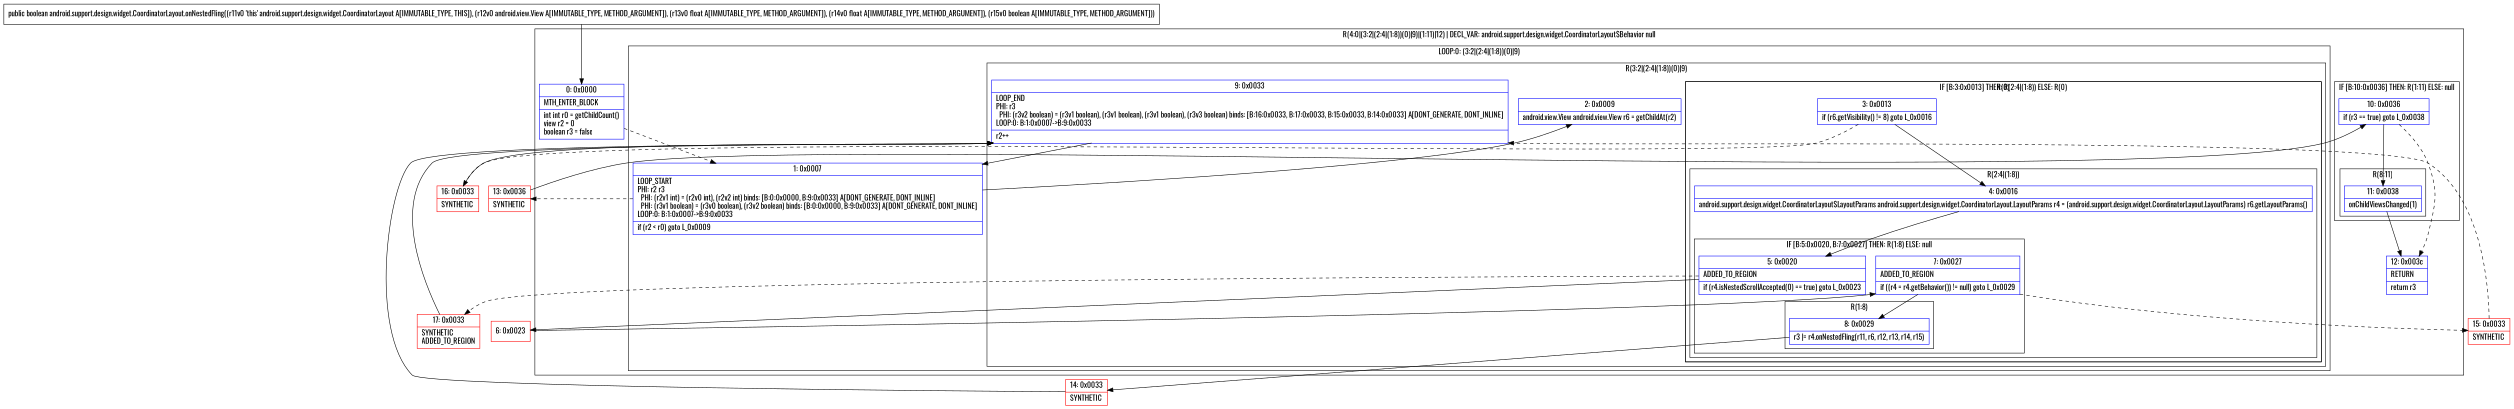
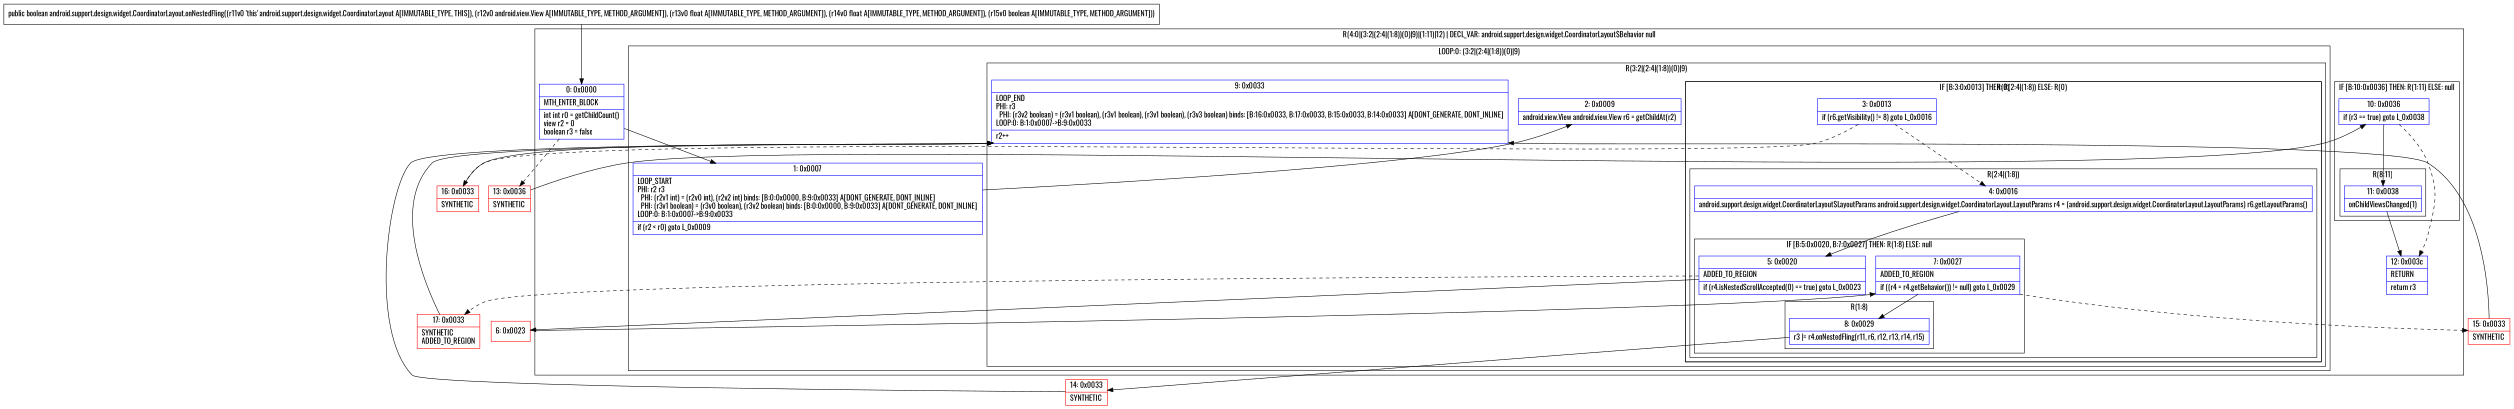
  digraph {
    fontname=Oswald
    node [color=blue fontname=Oswald shape=record]
    edge [fontname=Oswald]
    n1 [label="{8\:\ 0x0029|r3 \|= r4.onNestedFling(r11, r6, r12, r13, r14, r15)\l}"]
    n2 [label="{5\:\ 0x0020|ADDED_TO_REGION\l|if (r4.isNestedScrollAccepted(0) == true) goto L_0x0023\l}"]
    n3 [label="{7\:\ 0x0027|ADDED_TO_REGION\l|if ((r4 = r4.getBehavior()) != null) goto L_0x0029\l}"]
    n4 [label="{4\:\ 0x0016|android.support.design.widget.CoordinatorLayout$LayoutParams android.support.design.widget.CoordinatorLayout.LayoutParams r4 = (android.support.design.widget.CoordinatorLayout.LayoutParams) r6.getLayoutParams()\l}"]
    n5 [label="{3\:\ 0x0013|if (r6.getVisibility() != 8) goto L_0x0016\l}"]
    n6 [label="{2\:\ 0x0009|android.view.View android.view.View r6 = getChildAt(r2)\l}"]
    n7 [label="{9\:\ 0x0033|LOOP_END\lPHI: r3 \l  PHI: (r3v2 boolean) = (r3v1 boolean), (r3v1 boolean), (r3v1 boolean), (r3v3 boolean) binds: [B:16:0x0033, B:17:0x0033, B:15:0x0033, B:14:0x0033] A[DONT_GENERATE, DONT_INLINE]\lLOOP:0: B:1:0x0007\-\>B:9:0x0033\l|r2++\l}"]
    n8 [label="{1\:\ 0x0007|LOOP_START\lPHI: r2 r3 \l  PHI: (r2v1 int) = (r2v0 int), (r2v2 int) binds: [B:0:0x0000, B:9:0x0033] A[DONT_GENERATE, DONT_INLINE]\l  PHI: (r3v1 boolean) = (r3v0 boolean), (r3v2 boolean) binds: [B:0:0x0000, B:9:0x0033] A[DONT_GENERATE, DONT_INLINE]\lLOOP:0: B:1:0x0007\-\>B:9:0x0033\l|if (r2 \< r0) goto L_0x0009\l}"]
    n9 [label="{11\:\ 0x0038|onChildViewsChanged(1)\l}"]
    n10 [label="{10\:\ 0x0036|if (r3 == true) goto L_0x0038\l}"]
    n11 [label="{0\:\ 0x0000|MTH_ENTER_BLOCK\l|int int r0 = getChildCount()\lview r2 = 0\lboolean r3 = false\l}"]
    n12 [label="{12\:\ 0x003c|RETURN\l|return r3\l}"]
    n13 [color=red label="{14\:\ 0x0033|SYNTHETIC\l}"]
    n14 [color=red label="{6\:\ 0x0023}"]
    n15 [color=red label="{17\:\ 0x0033|SYNTHETIC\lADDED_TO_REGION\l}"]
    n16 [color=red label="{15\:\ 0x0033|SYNTHETIC\l}"]
    n17 [color=red label="{16\:\ 0x0033|SYNTHETIC\l}"]
    n18 [color=red label="{13\:\ 0x0036|SYNTHETIC\l}"]
    n19 [label="{public boolean android.support.design.widget.CoordinatorLayout.onNestedFling((r11v0 'this' android.support.design.widget.CoordinatorLayout A[IMMUTABLE_TYPE, THIS]), (r12v0 android.view.View A[IMMUTABLE_TYPE, METHOD_ARGUMENT]), (r13v0 float A[IMMUTABLE_TYPE, METHOD_ARGUMENT]), (r14v0 float A[IMMUTABLE_TYPE, METHOD_ARGUMENT]), (r15v0 boolean A[IMMUTABLE_TYPE, METHOD_ARGUMENT])) }" color=""]
    subgraph cluster_1 {
      label="R(4:0|(3:2|(2:4|(1:8))(0)|9)|(1:11)|12) | DECL_VAR: android.support.design.widget.CoordinatorLayout$Behavior null\l"
      n11
      n12
      subgraph cluster_2 {
        label="LOOP:0: (3:2|(2:4|(1:8))(0)|9)"
        n8
        subgraph cluster_3 {
          label="R(3:2|(2:4|(1:8))(0)|9)"
          n6
          n7
          subgraph cluster_4 {
            label="IF [B:3:0x0013] THEN: R(2:4|(1:8)) ELSE: R(0)"
            n5
            subgraph cluster_5 {
              label="R(2:4|(1:8))"
              n4
              subgraph cluster_6 {
                label="IF [B:5:0x0020, B:7:0x0027] THEN: R(1:8) ELSE: null"
                n2
                n3
                subgraph cluster_7 {
                  label="R(1:8)"
                  n1
                }
              }
            }
            subgraph cluster_8 {
              label="R(0)"
            }
          }
        }
      }
      subgraph cluster_9 {
        label="IF [B:10:0x0036] THEN: R(1:11) ELSE: null"
        n10
        subgraph cluster_10 {
          label="R(8:11)"
          n9
        }
      }
    }
    n1 -> n13
    n2 -> n14
    n2 -> n15 [style=dashed]
    n3 -> n1
    n3 -> n16 [style=dashed]
    n4 -> n2
-   n5 -> n4
+   n5 -> n4 [style=dashed]
    n5 -> n17 [style=dashed]
-   n7 -> n8
    n8 -> n6
-   n8 -> n18 [style=dashed]
+   n11 -> n18 [style=dashed]
    n9 -> n12
    n10 -> n9
    n10 -> n12 [style=dashed]
-   n11 -> n8 [style=dashed]
+   n11 -> n8
    n13 -> n7
    n14 -> n3
    n15 -> n7
-   n16 -> n7 [style=dashed]
+   n16 -> n7
    n17 -> n7
    n18 -> n10
    n19 -> n11
  }
